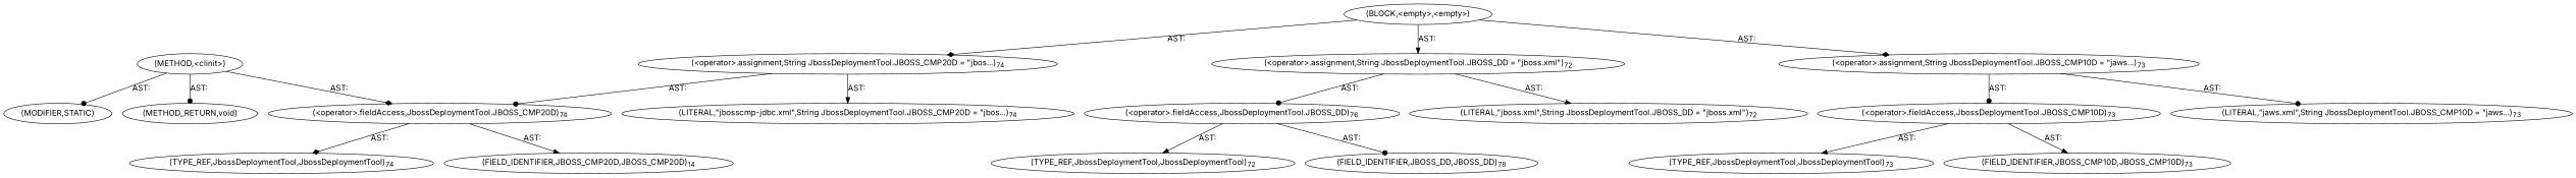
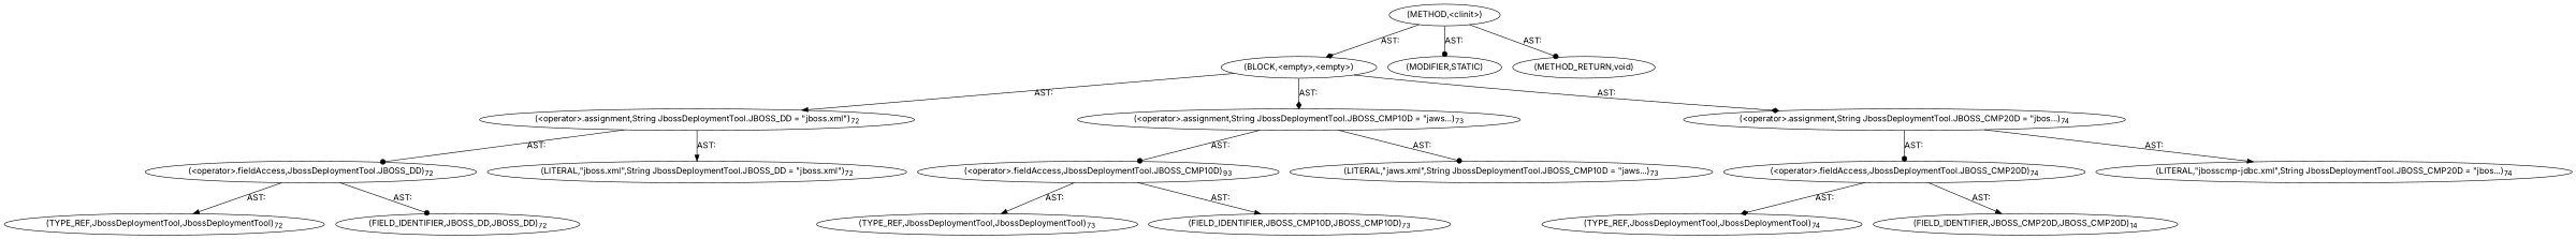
  digraph {
    fontname=Inter
    node [fontname=Inter]
    edge [arrowhead=dot fontname=Inter]
    n1 [label=<(METHOD,&lt;clinit&gt;)>]
    n2 [label=<(BLOCK,&lt;empty&gt;,&lt;empty&gt;)>]
    n3 [label=<(MODIFIER,STATIC)>]
    n4 [label=<(METHOD_RETURN,void)>]
    n5 [label=<(&lt;operator&gt;.assignment,String JbossDeploymentTool.JBOSS_DD = &quot;jboss.xml&quot;)<SUB>72</SUB>>]
    n6 [label=<(&lt;operator&gt;.assignment,String JbossDeploymentTool.JBOSS_CMP10D = &quot;jaws...)<SUB>73</SUB>>]
    n7 [label=<(&lt;operator&gt;.assignment,String JbossDeploymentTool.JBOSS_CMP20D = &quot;jbos...)<SUB>74</SUB>>]
-   n8 [label=<(&lt;operator&gt;.fieldAccess,JbossDeploymentTool.JBOSS_DD)<SUB>76</SUB>>]
+   n8 [label=<(&lt;operator&gt;.fieldAccess,JbossDeploymentTool.JBOSS_DD)<SUB>72</SUB>>]
    n9 [label=<(LITERAL,&quot;jboss.xml&quot;,String JbossDeploymentTool.JBOSS_DD = &quot;jboss.xml&quot;)<SUB>72</SUB>>]
-   n10 [label=<(&lt;operator&gt;.fieldAccess,JbossDeploymentTool.JBOSS_CMP10D)<SUB>73</SUB>>]
+   n10 [label=<(&lt;operator&gt;.fieldAccess,JbossDeploymentTool.JBOSS_CMP10D)<SUB>93</SUB>>]
    n11 [label=<(LITERAL,&quot;jaws.xml&quot;,String JbossDeploymentTool.JBOSS_CMP10D = &quot;jaws...)<SUB>73</SUB>>]
    n12 [label=<(&lt;operator&gt;.fieldAccess,JbossDeploymentTool.JBOSS_CMP20D)<SUB>74</SUB>>]
    n13 [label=<(LITERAL,&quot;jbosscmp-jdbc.xml&quot;,String JbossDeploymentTool.JBOSS_CMP20D = &quot;jbos...)<SUB>74</SUB>>]
    n14 [label=<(TYPE_REF,JbossDeploymentTool,JbossDeploymentTool)<SUB>72</SUB>>]
-   n15 [label=<(FIELD_IDENTIFIER,JBOSS_DD,JBOSS_DD)<SUB>78</SUB>>]
+   n15 [label=<(FIELD_IDENTIFIER,JBOSS_DD,JBOSS_DD)<SUB>72</SUB>>]
    n16 [label=<(TYPE_REF,JbossDeploymentTool,JbossDeploymentTool)<SUB>73</SUB>>]
    n17 [label=<(FIELD_IDENTIFIER,JBOSS_CMP10D,JBOSS_CMP10D)<SUB>73</SUB>>]
    n18 [label=<(TYPE_REF,JbossDeploymentTool,JbossDeploymentTool)<SUB>74</SUB>>]
    n19 [label=<(FIELD_IDENTIFIER,JBOSS_CMP20D,JBOSS_CMP20D)<SUB>14</SUB>>]
-   n1 -> n12 [arrowhead=diamond label="AST: "]
+   n1 -> n2 [arrowhead=diamond label="AST: "]
    n1 -> n3 [label="AST: "]
    n1 -> n4 [label="AST: "]
    n2 -> n5 [arrowhead=normal label="AST: "]
    n2 -> n6 [arrowhead=diamond label="AST: "]
    n2 -> n7 [arrowhead=diamond label="AST: "]
    n5 -> n8 [label="AST: "]
    n5 -> n9 [arrowhead=normal label="AST: "]
    n6 -> n10 [label="AST: "]
    n6 -> n11 [label="AST: "]
    n7 -> n12 [label="AST: "]
    n7 -> n13 [arrowhead=normal label="AST: "]
    n8 -> n14 [arrowhead=normal label="AST: "]
    n8 -> n15 [label="AST: "]
    n10 -> n16 [arrowhead=normal label="AST: "]
    n10 -> n17 [arrowhead=normal label="AST: "]
    n12 -> n18 [arrowhead=diamond label="AST: "]
    n12 -> n19 [arrowhead=normal label="AST: "]
  }
